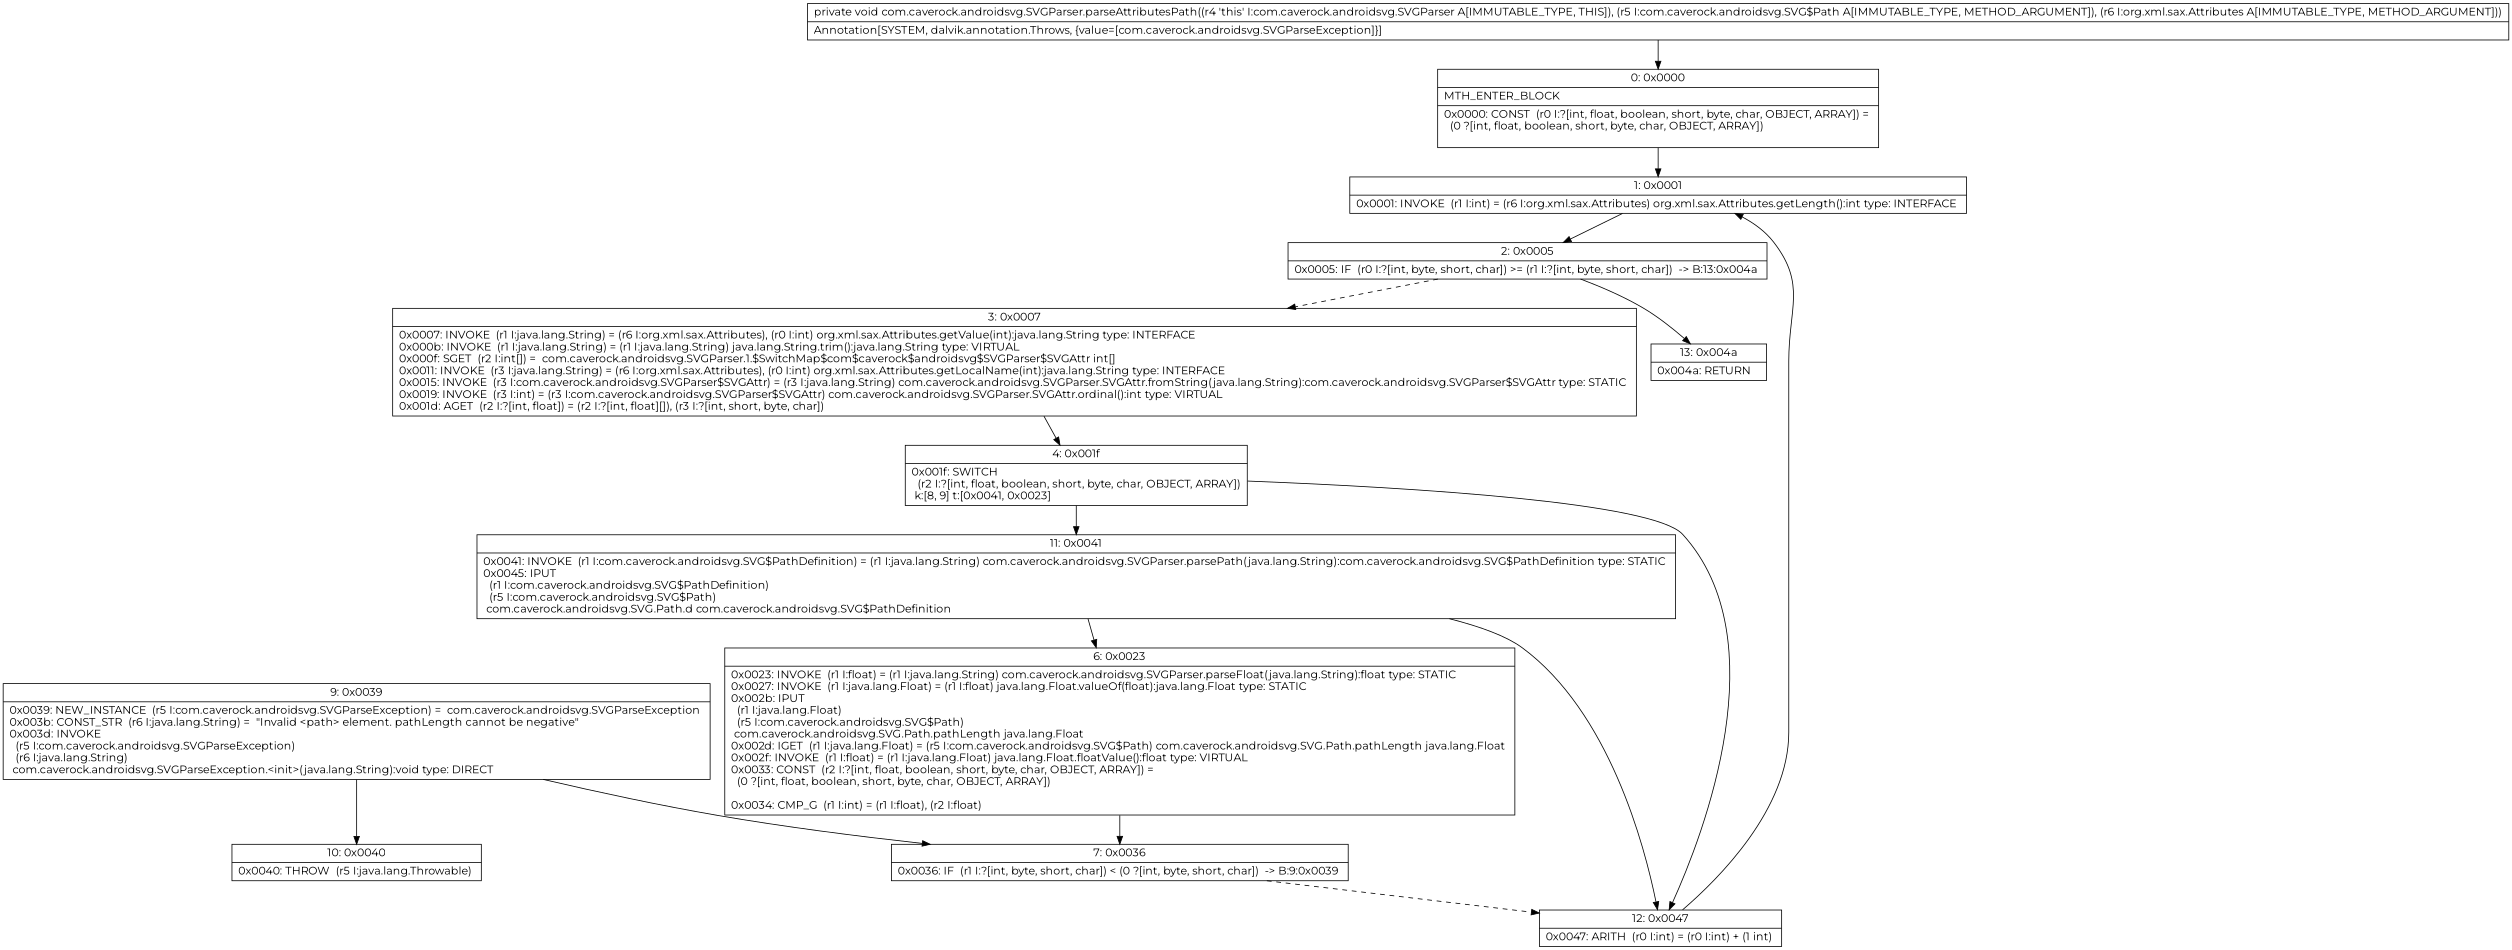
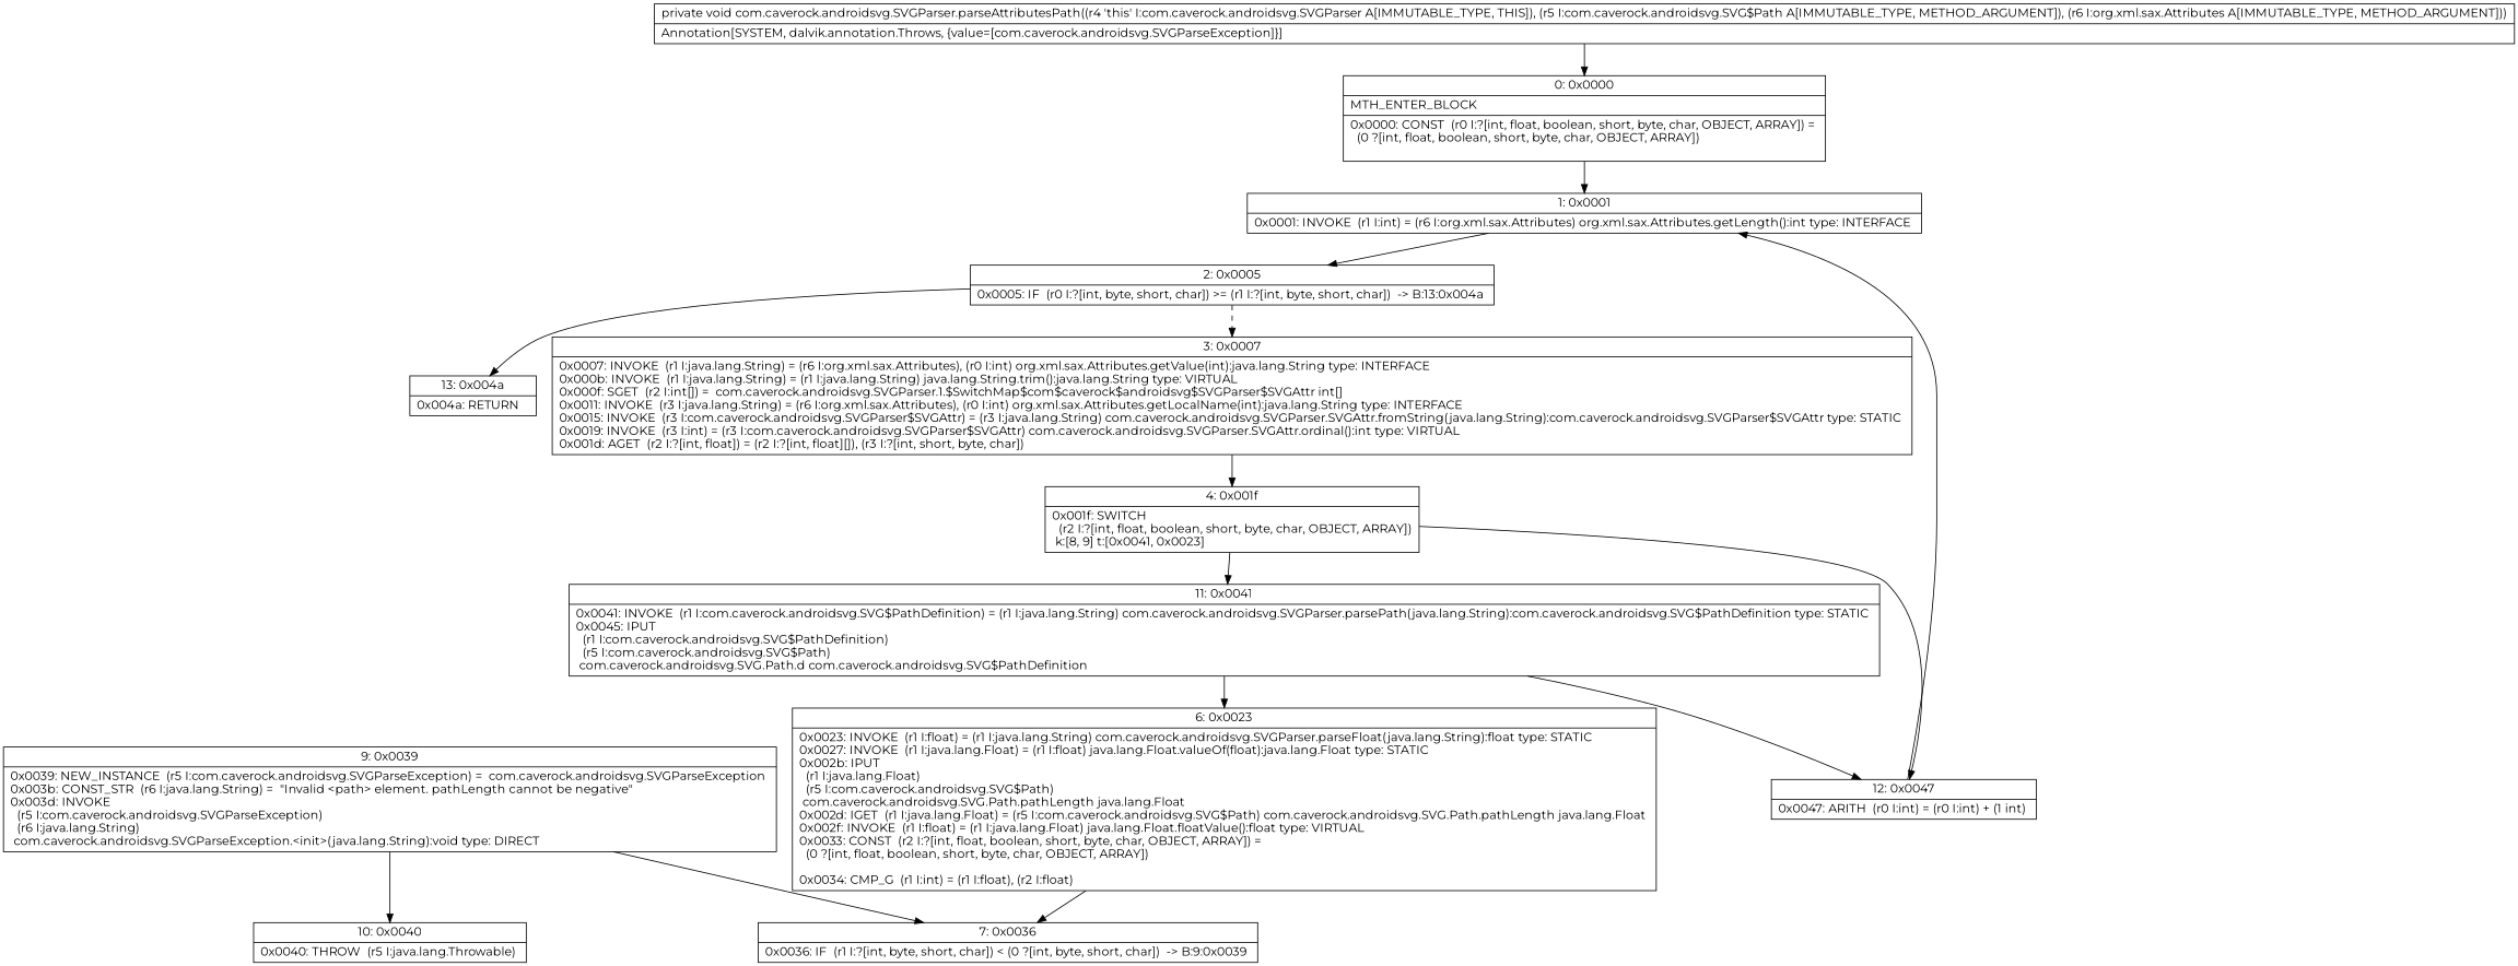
  digraph {
    fontname=Montserrat
    node [fontname=Montserrat shape=record]
    edge [fontname=Montserrat]
    n1 [label="{0\:\ 0x0000|MTH_ENTER_BLOCK\l|0x0000: CONST  (r0 I:?[int, float, boolean, short, byte, char, OBJECT, ARRAY]) = \l  (0 ?[int, float, boolean, short, byte, char, OBJECT, ARRAY])\l \l}"]
    n2 [label="{1\:\ 0x0001|0x0001: INVOKE  (r1 I:int) = (r6 I:org.xml.sax.Attributes) org.xml.sax.Attributes.getLength():int type: INTERFACE \l}"]
    n3 [label="{2\:\ 0x0005|0x0005: IF  (r0 I:?[int, byte, short, char]) \>= (r1 I:?[int, byte, short, char])  \-\> B:13:0x004a \l}"]
    n4 [label="{3\:\ 0x0007|0x0007: INVOKE  (r1 I:java.lang.String) = (r6 I:org.xml.sax.Attributes), (r0 I:int) org.xml.sax.Attributes.getValue(int):java.lang.String type: INTERFACE \l0x000b: INVOKE  (r1 I:java.lang.String) = (r1 I:java.lang.String) java.lang.String.trim():java.lang.String type: VIRTUAL \l0x000f: SGET  (r2 I:int[]) =  com.caverock.androidsvg.SVGParser.1.$SwitchMap$com$caverock$androidsvg$SVGParser$SVGAttr int[] \l0x0011: INVOKE  (r3 I:java.lang.String) = (r6 I:org.xml.sax.Attributes), (r0 I:int) org.xml.sax.Attributes.getLocalName(int):java.lang.String type: INTERFACE \l0x0015: INVOKE  (r3 I:com.caverock.androidsvg.SVGParser$SVGAttr) = (r3 I:java.lang.String) com.caverock.androidsvg.SVGParser.SVGAttr.fromString(java.lang.String):com.caverock.androidsvg.SVGParser$SVGAttr type: STATIC \l0x0019: INVOKE  (r3 I:int) = (r3 I:com.caverock.androidsvg.SVGParser$SVGAttr) com.caverock.androidsvg.SVGParser.SVGAttr.ordinal():int type: VIRTUAL \l0x001d: AGET  (r2 I:?[int, float]) = (r2 I:?[int, float][]), (r3 I:?[int, short, byte, char]) \l}"]
    n5 [label="{13\:\ 0x004a|0x004a: RETURN   \l}"]
    n6 [label="{4\:\ 0x001f|0x001f: SWITCH  \l  (r2 I:?[int, float, boolean, short, byte, char, OBJECT, ARRAY])\l k:[8, 9] t:[0x0041, 0x0023] \l}"]
    n7 [label="{11\:\ 0x0041|0x0041: INVOKE  (r1 I:com.caverock.androidsvg.SVG$PathDefinition) = (r1 I:java.lang.String) com.caverock.androidsvg.SVGParser.parsePath(java.lang.String):com.caverock.androidsvg.SVG$PathDefinition type: STATIC \l0x0045: IPUT  \l  (r1 I:com.caverock.androidsvg.SVG$PathDefinition)\l  (r5 I:com.caverock.androidsvg.SVG$Path)\l com.caverock.androidsvg.SVG.Path.d com.caverock.androidsvg.SVG$PathDefinition \l}"]
    n8 [label="{12\:\ 0x0047|0x0047: ARITH  (r0 I:int) = (r0 I:int) + (1 int) \l}"]
    n9 [label="{6\:\ 0x0023|0x0023: INVOKE  (r1 I:float) = (r1 I:java.lang.String) com.caverock.androidsvg.SVGParser.parseFloat(java.lang.String):float type: STATIC \l0x0027: INVOKE  (r1 I:java.lang.Float) = (r1 I:float) java.lang.Float.valueOf(float):java.lang.Float type: STATIC \l0x002b: IPUT  \l  (r1 I:java.lang.Float)\l  (r5 I:com.caverock.androidsvg.SVG$Path)\l com.caverock.androidsvg.SVG.Path.pathLength java.lang.Float \l0x002d: IGET  (r1 I:java.lang.Float) = (r5 I:com.caverock.androidsvg.SVG$Path) com.caverock.androidsvg.SVG.Path.pathLength java.lang.Float \l0x002f: INVOKE  (r1 I:float) = (r1 I:java.lang.Float) java.lang.Float.floatValue():float type: VIRTUAL \l0x0033: CONST  (r2 I:?[int, float, boolean, short, byte, char, OBJECT, ARRAY]) = \l  (0 ?[int, float, boolean, short, byte, char, OBJECT, ARRAY])\l \l0x0034: CMP_G  (r1 I:int) = (r1 I:float), (r2 I:float) \l}"]
    n10 [label="{7\:\ 0x0036|0x0036: IF  (r1 I:?[int, byte, short, char]) \< (0 ?[int, byte, short, char])  \-\> B:9:0x0039 \l}"]
    n11 [label="{9\:\ 0x0039|0x0039: NEW_INSTANCE  (r5 I:com.caverock.androidsvg.SVGParseException) =  com.caverock.androidsvg.SVGParseException \l0x003b: CONST_STR  (r6 I:java.lang.String) =  \"Invalid \<path\> element. pathLength cannot be negative\" \l0x003d: INVOKE  \l  (r5 I:com.caverock.androidsvg.SVGParseException)\l  (r6 I:java.lang.String)\l com.caverock.androidsvg.SVGParseException.\<init\>(java.lang.String):void type: DIRECT \l}"]
    n12 [label="{10\:\ 0x0040|0x0040: THROW  (r5 I:java.lang.Throwable) \l}"]
    n13 [label="{private void com.caverock.androidsvg.SVGParser.parseAttributesPath((r4 'this' I:com.caverock.androidsvg.SVGParser A[IMMUTABLE_TYPE, THIS]), (r5 I:com.caverock.androidsvg.SVG$Path A[IMMUTABLE_TYPE, METHOD_ARGUMENT]), (r6 I:org.xml.sax.Attributes A[IMMUTABLE_TYPE, METHOD_ARGUMENT]))  | Annotation[SYSTEM, dalvik.annotation.Throws, \{value=[com.caverock.androidsvg.SVGParseException]\}]\l}"]
    n1 -> n2
    n2 -> n3
    n3 -> n4 [style=dashed]
    n3 -> n5
    n4 -> n6
    n6 -> n7
    n6 -> n8
    n7 -> n8
    n7 -> n9
    n8 -> n2
    n9 -> n10
-   n10 -> n8 [style=dashed]
    n11 -> n10
    n11 -> n12
    n13 -> n1
  }
